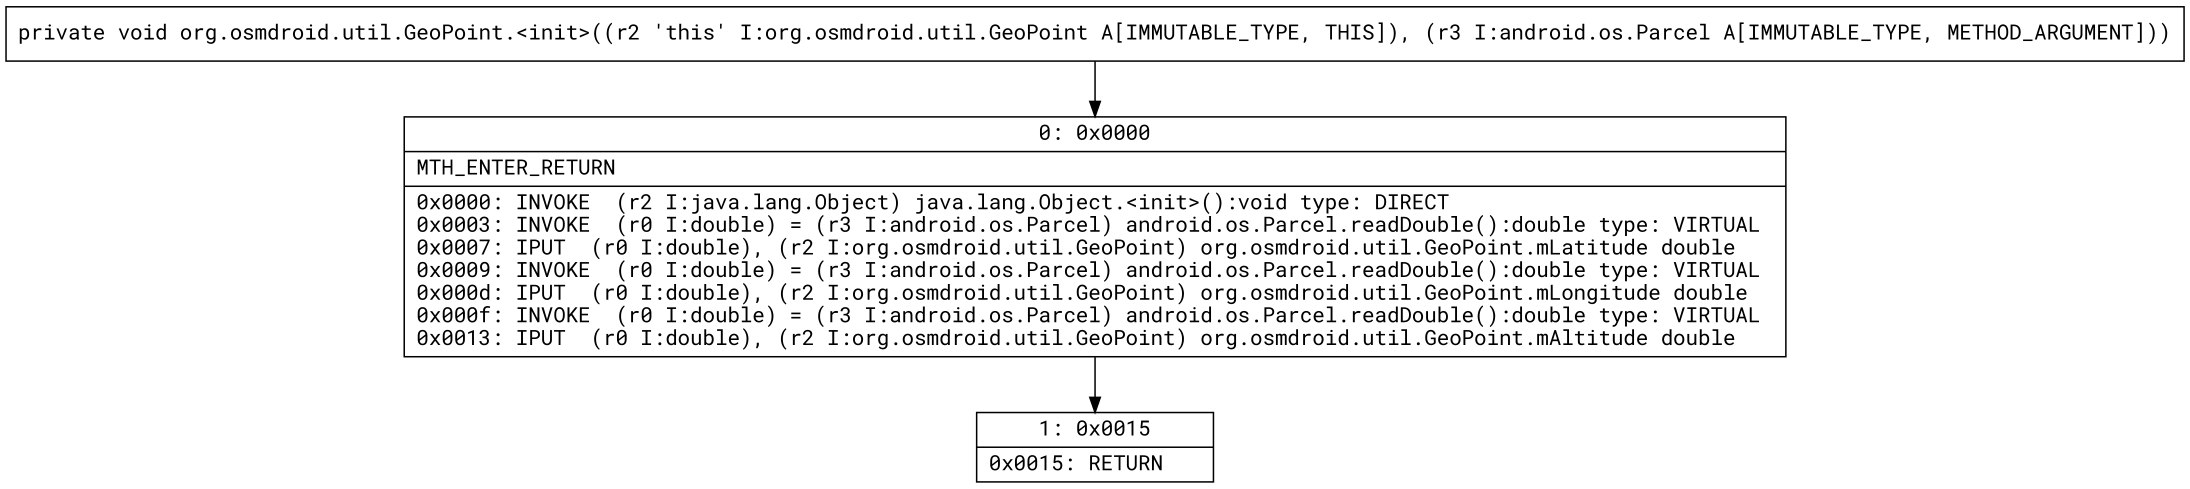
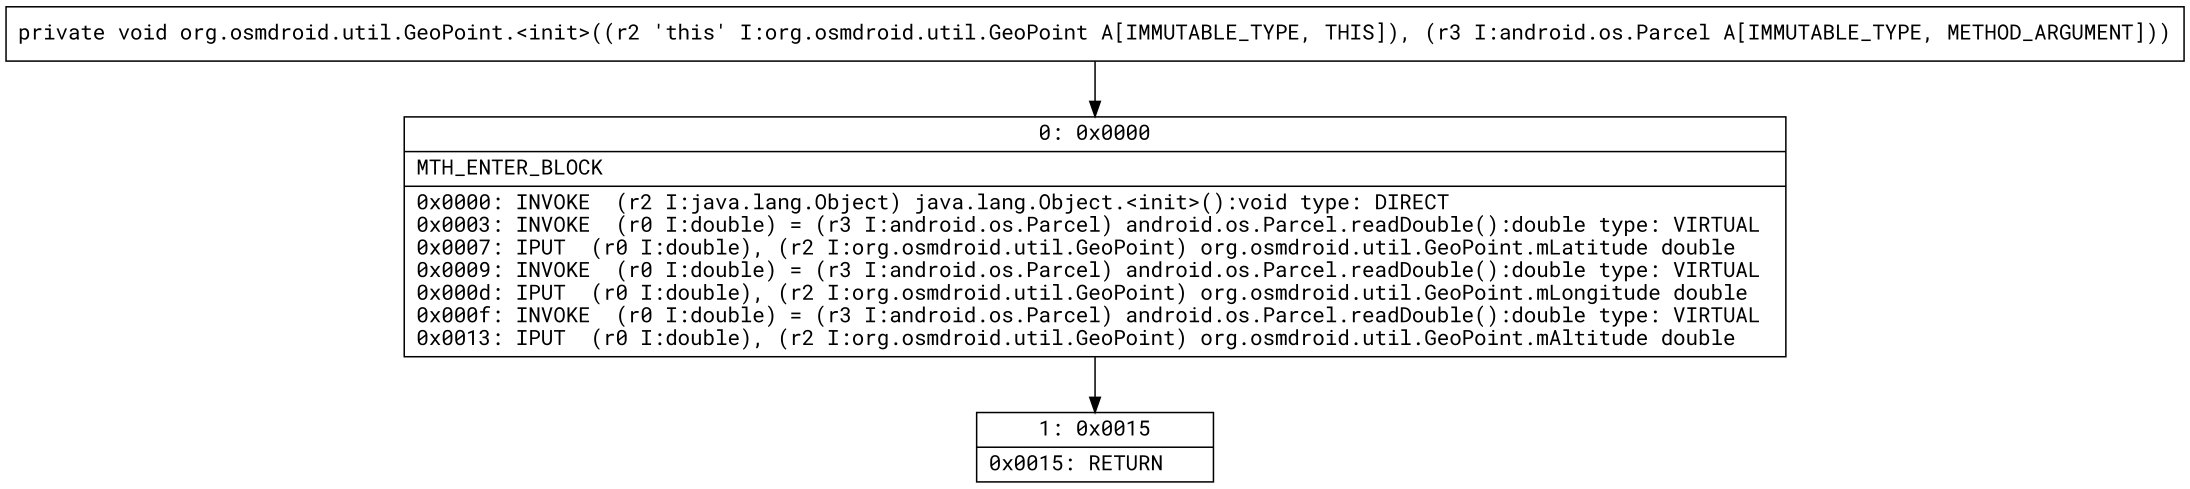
  digraph {
    fontname="Roboto Mono"
    node [shape=record fontname="Roboto Mono"]
    edge [fontname="Roboto Mono"]
-   n1 [label="{0\:\ 0x0000|MTH_ENTER_RETURN\l|0x0000: INVOKE  (r2 I:java.lang.Object) java.lang.Object.\<init\>():void type: DIRECT \l0x0003: INVOKE  (r0 I:double) = (r3 I:android.os.Parcel) android.os.Parcel.readDouble():double type: VIRTUAL \l0x0007: IPUT  (r0 I:double), (r2 I:org.osmdroid.util.GeoPoint) org.osmdroid.util.GeoPoint.mLatitude double \l0x0009: INVOKE  (r0 I:double) = (r3 I:android.os.Parcel) android.os.Parcel.readDouble():double type: VIRTUAL \l0x000d: IPUT  (r0 I:double), (r2 I:org.osmdroid.util.GeoPoint) org.osmdroid.util.GeoPoint.mLongitude double \l0x000f: INVOKE  (r0 I:double) = (r3 I:android.os.Parcel) android.os.Parcel.readDouble():double type: VIRTUAL \l0x0013: IPUT  (r0 I:double), (r2 I:org.osmdroid.util.GeoPoint) org.osmdroid.util.GeoPoint.mAltitude double \l}"]
+   n1 [label="{0\:\ 0x0000|MTH_ENTER_BLOCK\l|0x0000: INVOKE  (r2 I:java.lang.Object) java.lang.Object.\<init\>():void type: DIRECT \l0x0003: INVOKE  (r0 I:double) = (r3 I:android.os.Parcel) android.os.Parcel.readDouble():double type: VIRTUAL \l0x0007: IPUT  (r0 I:double), (r2 I:org.osmdroid.util.GeoPoint) org.osmdroid.util.GeoPoint.mLatitude double \l0x0009: INVOKE  (r0 I:double) = (r3 I:android.os.Parcel) android.os.Parcel.readDouble():double type: VIRTUAL \l0x000d: IPUT  (r0 I:double), (r2 I:org.osmdroid.util.GeoPoint) org.osmdroid.util.GeoPoint.mLongitude double \l0x000f: INVOKE  (r0 I:double) = (r3 I:android.os.Parcel) android.os.Parcel.readDouble():double type: VIRTUAL \l0x0013: IPUT  (r0 I:double), (r2 I:org.osmdroid.util.GeoPoint) org.osmdroid.util.GeoPoint.mAltitude double \l}"]
    n2 [label="{1\:\ 0x0015|0x0015: RETURN   \l}"]
    n3 [label="{private void org.osmdroid.util.GeoPoint.\<init\>((r2 'this' I:org.osmdroid.util.GeoPoint A[IMMUTABLE_TYPE, THIS]), (r3 I:android.os.Parcel A[IMMUTABLE_TYPE, METHOD_ARGUMENT])) }"]
    n1 -> n2
    n3 -> n1
  }
